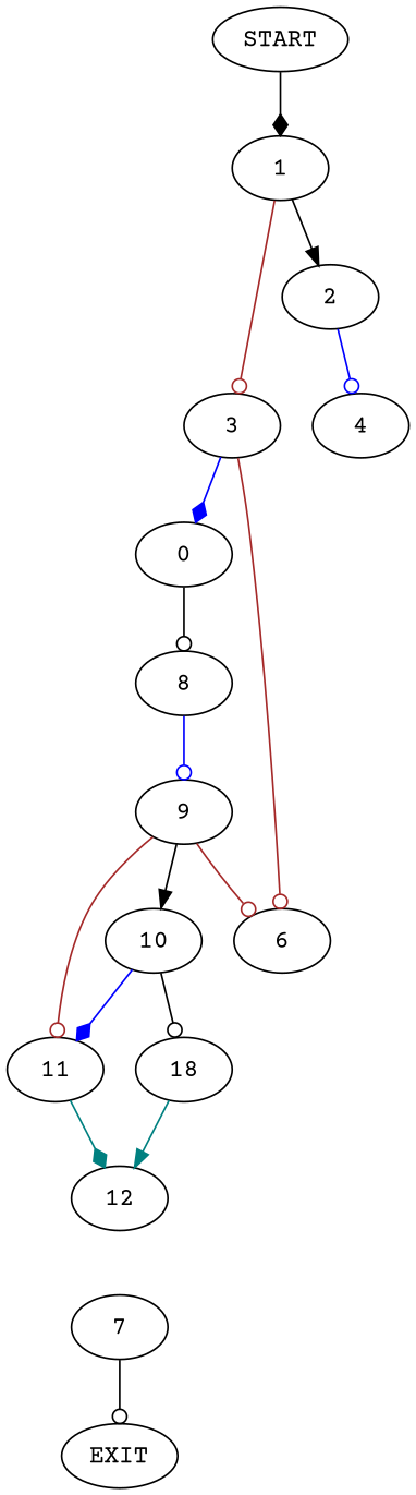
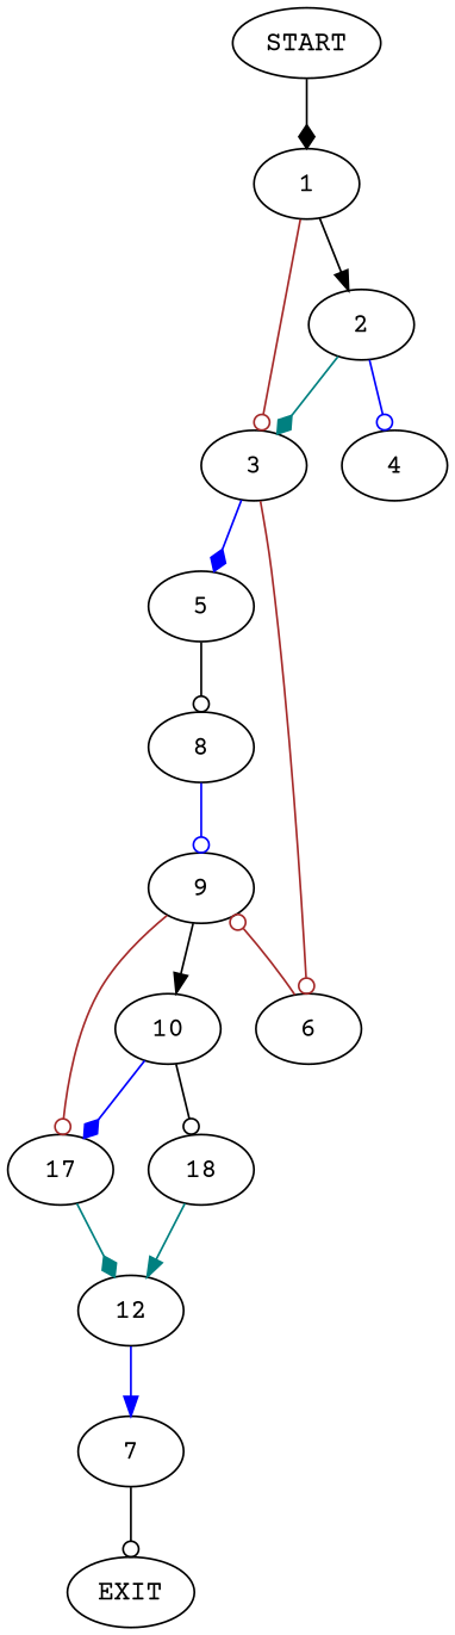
  digraph {
    fontname="Courier Prime"
    node [fontname="Courier Prime"]
    edge [arrowhead=odot color=black fontname="Courier Prime"]
    n1 [label=START]
    1
    2
    3
    n5 [label=EXIT]
    4
-   5 [label=0]
+   5
    6
    8
    9
    7
    10
-   11
+   11 [label=17]
    n14 [label=18]
    12
    n1 -> 1 [arrowhead=diamond]
    1 -> 2 [arrowhead=normal]
    1 -> 3 [color=brown]
+   2 -> 3 [arrowhead=diamond color=teal]
    2 -> 4 [color=blue]
    3 -> 5 [arrowhead=diamond color=blue]
    3 -> 6 [color=brown]
    5 -> 8
-   9 -> 6 [color=brown]
+   6 -> 9 [color=brown]
    8 -> 9 [color=blue]
    9 -> 10 [arrowhead=normal]
    9 -> 11 [color=brown]
    7 -> n5
    10 -> 11 [arrowhead=diamond color=blue]
    10 -> n14
    11 -> 12 [arrowhead=diamond color=teal]
    n14 -> 12 [arrowhead=normal color=teal]
+   12 -> 7 [arrowhead=normal color=blue]
  }
